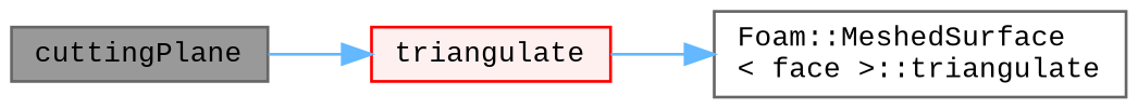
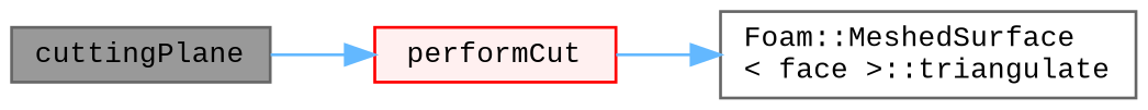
  digraph {
    fontname="Liberation Mono"
    rankdir=LR
    node [fontname="Liberation Mono" fontsize=10 shape=box style=filled]
    edge [color=steelblue1 fontname="Liberation Mono" fontsize=10 labelfontname=Helvetica labelfontsize=10 style=solid]
    n1 [color=gray40 fillcolor=grey60 fontcolor=black height=0.2 label=cuttingPlane width=0.4]
-   n2 [color=red fillcolor="#FFF0F0" height=0.2 label=triangulate width=0.4]
+   n2 [color=red fillcolor="#FFF0F0" height=0.2 label=performCut width=0.4]
    n3 [color=grey40 fillcolor=white height=0.2 label="Foam::MeshedSurface\l\< face \>::triangulate" width=0.4]
    n1 -> n2
    n2 -> n3
  }
